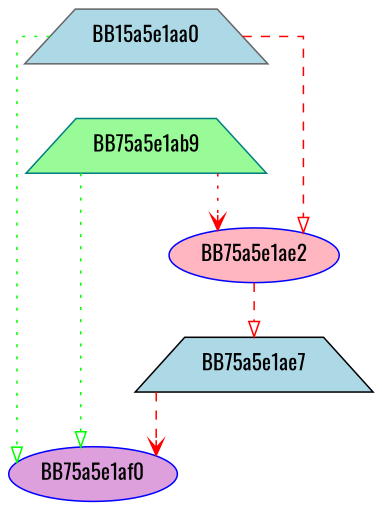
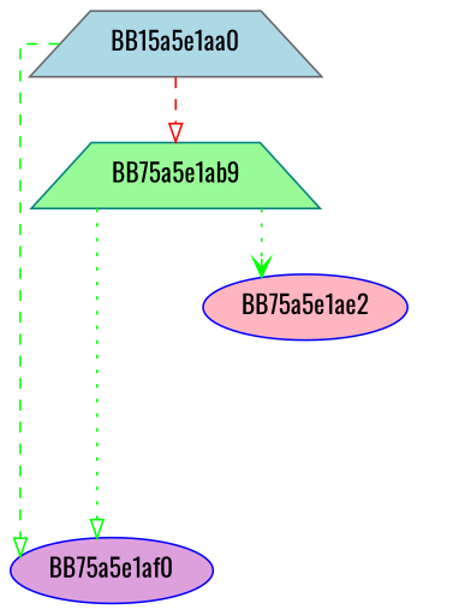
  digraph {
    fontname=Oswald
    splines=ortho
    node [color=blue fillcolor=lightblue fontname=Oswald shape=trapezium style=filled]
    edge [arrowhead=onormal color=red fontname=Oswald style=dashed]
    n1 [color=gray40 label=BB15a5e1aa0]
    BB75a5e1af0 [fillcolor=plum shape=ellipse]
    BB75a5e1ab9 [color=teal fillcolor=palegreen]
    BB75a5e1ae2 [fillcolor=lightpink shape=ellipse]
-   BB75a5e1ae7 [color=black]
-   n1 -> BB75a5e1af0 [color=green style=dotted]
-   n1 -> BB75a5e1ae2
+   n1 -> BB75a5e1af0 [color=green]
+   n1 -> BB75a5e1ab9
    BB75a5e1ab9 -> BB75a5e1af0 [color=green style=dotted]
-   BB75a5e1ab9 -> BB75a5e1ae2 [arrowhead=vee style=dotted]
-   BB75a5e1ae2 -> BB75a5e1ae7
-   BB75a5e1ae7 -> BB75a5e1af0 [arrowhead=vee]
+   BB75a5e1ab9 -> BB75a5e1ae2 [arrowhead=vee color=green style=dotted]
  }
